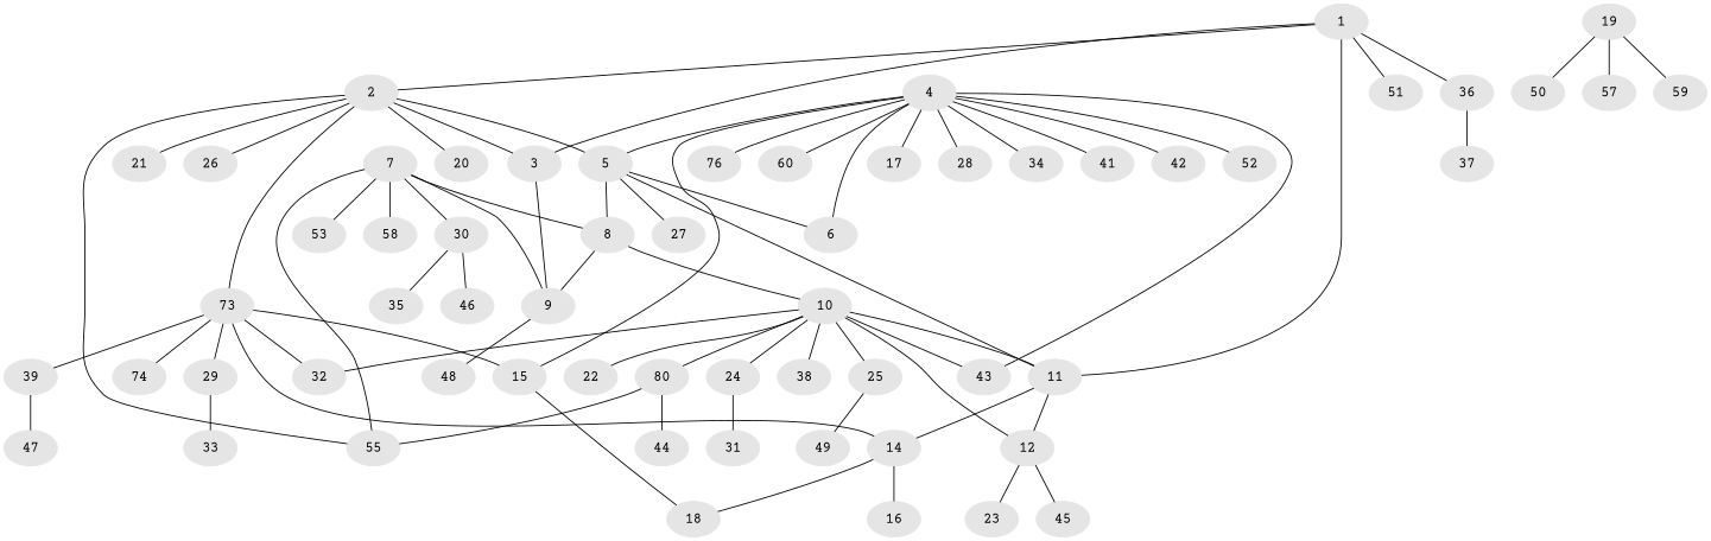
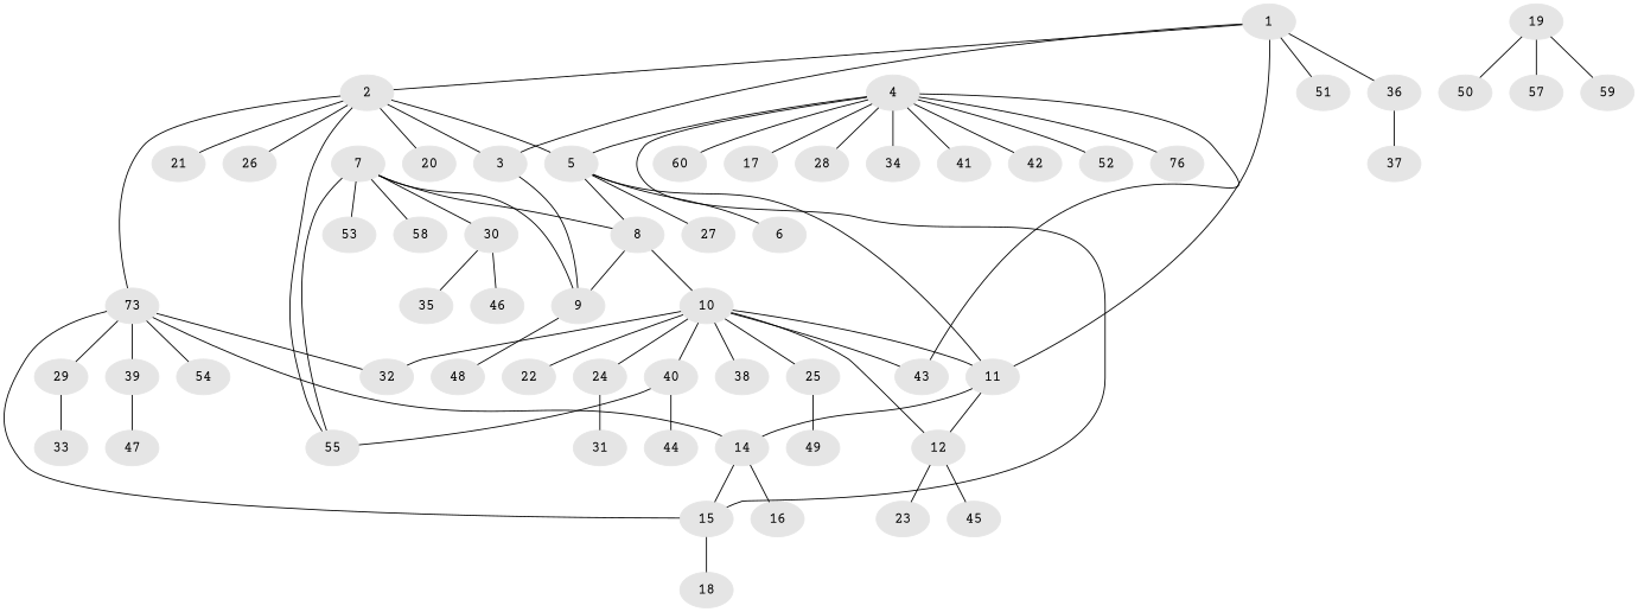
  graph {
    fontname="Courier Prime"
    node [color=gray90 fontname="Courier Prime" style=filled]
    edge [fontname="Courier Prime"]
    1
    2
    3
    11
    36
    51
    5
    n8 [label=73]
    20
    21
    26
    55
    9
    14
    12
    37
    6
    8
    27
    15
    32
    29
    39
-   54 [label=74]
+   54
    48
    4
    17
    28
    34
    41
    42
    43
    52
    n34 [label=76]
    60
    18
    10
    7
    30
    53
    58
    16
    35
    46
    22
    24
    25
    38
-   40 [label=80]
+   40
    23
    45
    31
    49
    44
    33
    47
    19
    50
    57
    59
    1 -- 2
    1 -- 3
    1 -- 11
    1 -- 36
    1 -- 51
    2 -- 3
    2 -- 5
    2 -- n8
    2 -- 20
    2 -- 21
    2 -- 26
    2 -- 55
    3 -- 9
    11 -- 14
    11 -- 12
    36 -- 37
    5 -- 11
    5 -- 6
    5 -- 8
    5 -- 27
    n8 -- 14
    n8 -- 15
    n8 -- 32
    n8 -- 29
    n8 -- 39
    n8 -- 54
    9 -- 48
-   14 -- 18
+   14 -- 15
    14 -- 16
    12 -- 23
    12 -- 45
    8 -- 9
    8 -- 10
    15 -- 18
    29 -- 33
    39 -- 47
    4 -- 5
-   4 -- 6
    4 -- 15
    4 -- 17
    4 -- 28
    4 -- 34
    4 -- 41
    4 -- 42
    4 -- 43
    4 -- 52
    4 -- n34
    4 -- 60
    10 -- 11
    10 -- 12
    10 -- 32
    10 -- 43
    10 -- 22
    10 -- 24
    10 -- 25
    10 -- 38
    10 -- 40
    7 -- 55
    7 -- 9
    7 -- 8
    7 -- 30
    7 -- 53
    7 -- 58
    30 -- 35
    30 -- 46
    24 -- 31
    25 -- 49
    40 -- 55
    40 -- 44
    19 -- 50
    19 -- 57
    19 -- 59
  }
